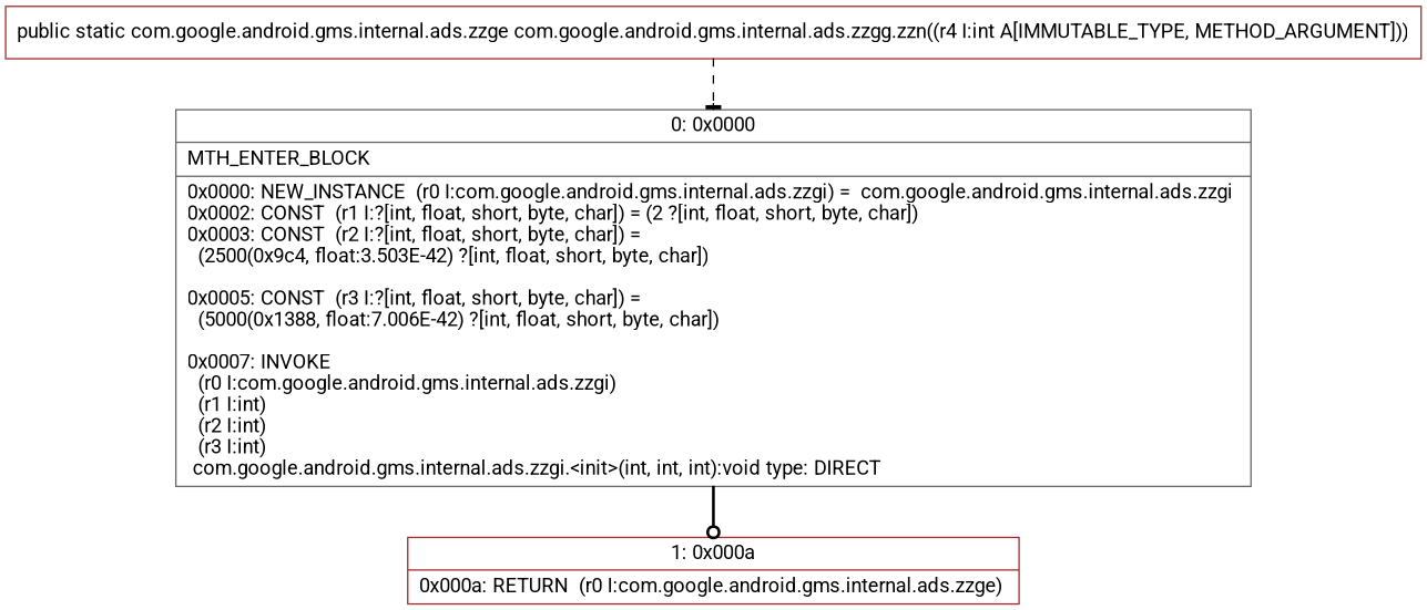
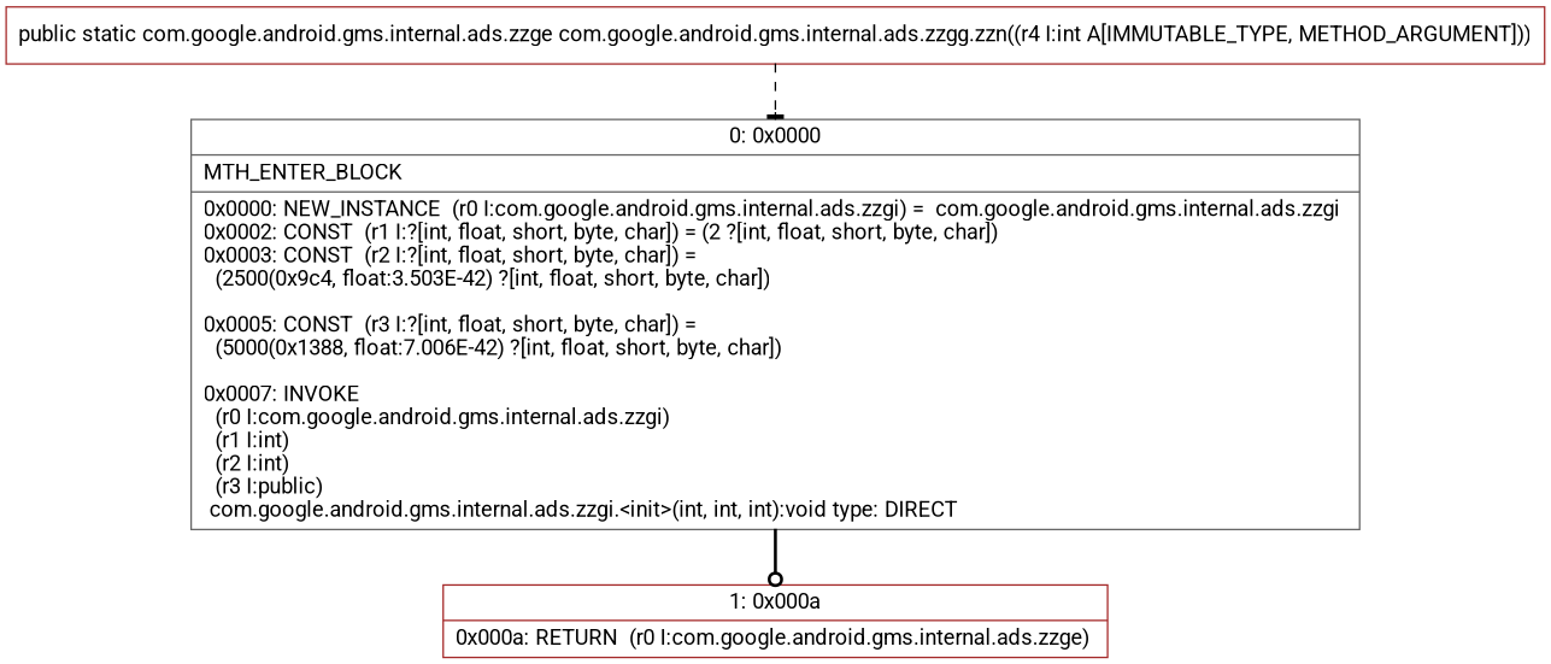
  digraph {
    fontname=Roboto
    node [shape=record color=brown fontname=Roboto]
    edge [fontname=Roboto]
-   n1 [label="{0\:\ 0x0000|MTH_ENTER_BLOCK\l|0x0000: NEW_INSTANCE  (r0 I:com.google.android.gms.internal.ads.zzgi) =  com.google.android.gms.internal.ads.zzgi \l0x0002: CONST  (r1 I:?[int, float, short, byte, char]) = (2 ?[int, float, short, byte, char]) \l0x0003: CONST  (r2 I:?[int, float, short, byte, char]) = \l  (2500(0x9c4, float:3.503E\-42) ?[int, float, short, byte, char])\l \l0x0005: CONST  (r3 I:?[int, float, short, byte, char]) = \l  (5000(0x1388, float:7.006E\-42) ?[int, float, short, byte, char])\l \l0x0007: INVOKE  \l  (r0 I:com.google.android.gms.internal.ads.zzgi)\l  (r1 I:int)\l  (r2 I:int)\l  (r3 I:int)\l com.google.android.gms.internal.ads.zzgi.\<init\>(int, int, int):void type: DIRECT \l}" color=gray40]
+   n1 [label="{0\:\ 0x0000|MTH_ENTER_BLOCK\l|0x0000: NEW_INSTANCE  (r0 I:com.google.android.gms.internal.ads.zzgi) =  com.google.android.gms.internal.ads.zzgi \l0x0002: CONST  (r1 I:?[int, float, short, byte, char]) = (2 ?[int, float, short, byte, char]) \l0x0003: CONST  (r2 I:?[int, float, short, byte, char]) = \l  (2500(0x9c4, float:3.503E\-42) ?[int, float, short, byte, char])\l \l0x0005: CONST  (r3 I:?[int, float, short, byte, char]) = \l  (5000(0x1388, float:7.006E\-42) ?[int, float, short, byte, char])\l \l0x0007: INVOKE  \l  (r0 I:com.google.android.gms.internal.ads.zzgi)\l  (r1 I:int)\l  (r2 I:int)\l  (r3 I:public)\l com.google.android.gms.internal.ads.zzgi.\<init\>(int, int, int):void type: DIRECT \l}" color=gray40]
    n2 [label="{1\:\ 0x000a|0x000a: RETURN  (r0 I:com.google.android.gms.internal.ads.zzge) \l}"]
    n3 [label="{public static com.google.android.gms.internal.ads.zzge com.google.android.gms.internal.ads.zzgg.zzn((r4 I:int A[IMMUTABLE_TYPE, METHOD_ARGUMENT])) }"]
    n1 -> n2 [style=bold arrowhead=odot]
    n3 -> n1 [style=dashed arrowhead=tee]
  }
